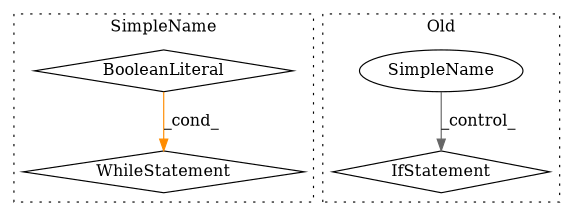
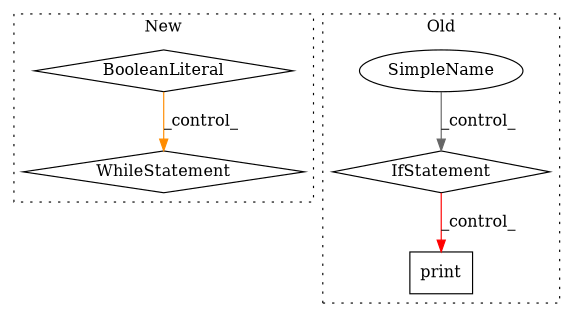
  digraph {
    node [shape=diamond]
    n1 [a=61 l="7,2" label=WhileStatement s="2890,2901"]
    n2 [a=9 l=4 label=BooleanLiteral s=2897]
+   n3 [a=32 l="6,1" label=print s="3090,3145" shape=box]
    n4 [a=25 l="4,2" label=IfStatement s="3004,3023"]
    n5 [a=42 label=SimpleName shape=ellipse]
    subgraph cluster_1 {
-     label=SimpleName
+     label=New
      style=dotted
      n1
      n2
    }
    subgraph cluster_2 {
      label=Old
      style=dotted
+     n3
      n4
      n5
    }
-   n2 -> n1 [color=darkorange label=_cond_]
+   n2 -> n1 [color=darkorange label=_control_]
+   n4 -> n3 [color=red label=_control_]
    n5 -> n4 [color=gray40 label=_control_]
  }
